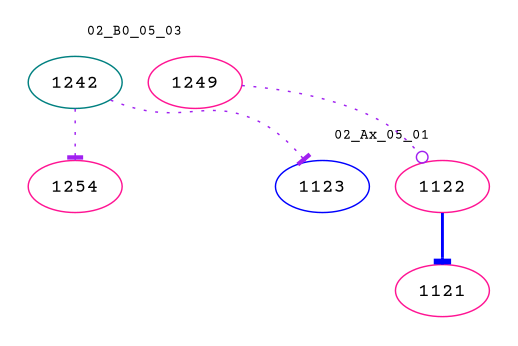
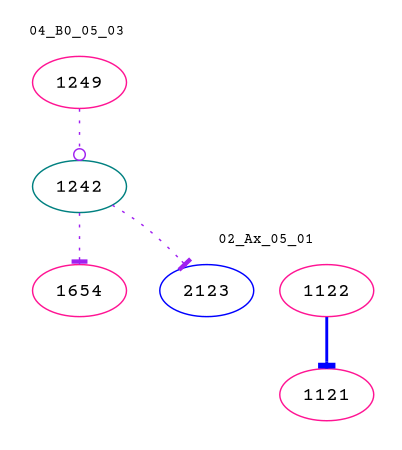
  digraph {
    fontname="Courier Prime"
    node [color=deeppink fontname="Courier Prime"]
    edge [arrowhead=tee color=purple fontname="Courier Prime" style=dotted]
    n1 [label=1122]
    n2 [label=1121]
-   n3 [color=blue label=1123]
+   n3 [color=blue label=2123]
    n4 [label=1249]
    n5 [color=teal label=1242]
-   n6 [label=1254]
+   n6 [label=1654]
    subgraph cluster_1 {
      color=white
      fontsize=10
      label="02_Ax_05_01"
      n1
      n2
      n3
    }
    subgraph cluster_2 {
      color=white
      fontsize=10
-     label="02_B0_05_03"
+     label="04_B0_05_03"
      n4
      n5
      n6
    }
    n1 -> n2 [color=blue style=bold]
-   n4 -> n1 [arrowhead=odot]
+   n4 -> n5 [arrowhead=odot]
    n5 -> n3
    n5 -> n6
  }
